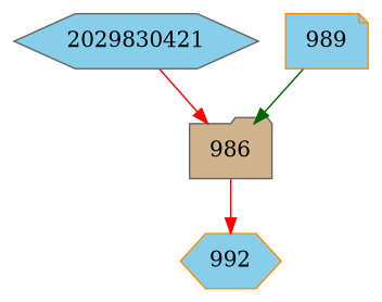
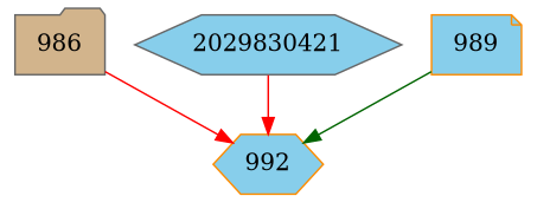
  strict digraph {
    node [color=gray40 fillcolor=skyblue shape=hexagon style=filled]
    edge [color=red]
    986 [fillcolor=tan shape=folder]
    2029830421
    992 [color=darkorange]
    989 [color=darkorange shape=note]
    986 -> 992
-   2029830421 -> 986
-   989 -> 986 [color=darkgreen]
+   2029830421 -> 992
+   989 -> 992 [color=darkgreen]
  }
